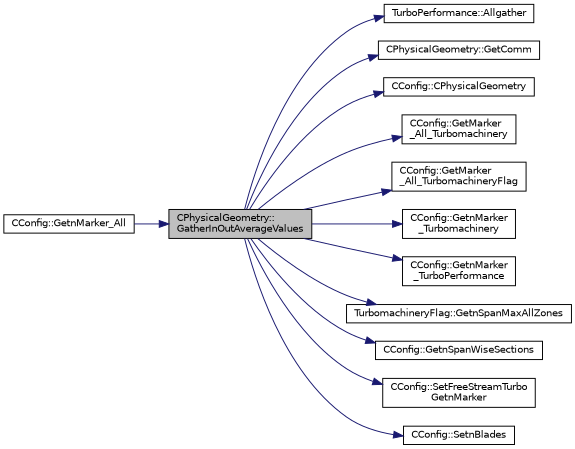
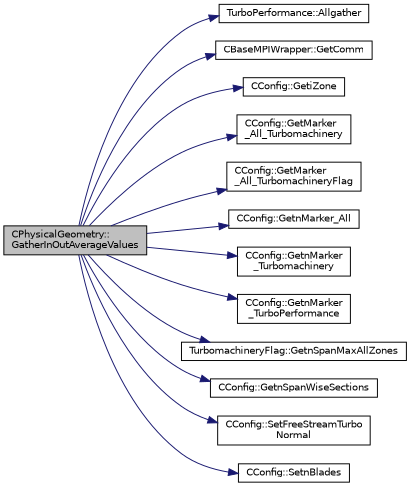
  digraph {
    rankdir=LR
    node [color=black fillcolor=white fontname=Helvetica fontsize=10 shape=record style=filled]
    edge [color=midnightblue fontname=Helvetica fontsize=10 labelfontname=Helvetica labelfontsize=10 style=solid]
    n1 [fillcolor=grey75 fontcolor=black height=0.2 label="CPhysicalGeometry::\lGatherInOutAverageValues" width=0.4]
    n2 [height=0.2 label="TurboPerformance::Allgather" width=0.4]
-   n3 [height=0.2 label="CPhysicalGeometry::GetComm" width=0.4]
-   n4 [height=0.2 label="CConfig::CPhysicalGeometry" width=0.4]
+   n3 [height=0.2 label="CBaseMPIWrapper::GetComm" width=0.4]
+   n4 [height=0.2 label="CConfig::GetiZone" width=0.4]
    n5 [height=0.2 label="CConfig::GetMarker\l_All_Turbomachinery" width=0.4]
    n6 [height=0.2 label="CConfig::GetMarker\l_All_TurbomachineryFlag" width=0.4]
    n7 [height=0.2 label="CConfig::GetnMarker_All" width=0.4]
    n8 [height=0.2 label="CConfig::GetnMarker\l_Turbomachinery" width=0.4]
    n9 [height=0.2 label="CConfig::GetnMarker\l_TurboPerformance" width=0.4]
    n10 [height=0.2 label="TurbomachineryFlag::GetnSpanMaxAllZones" width=0.4]
    n11 [height=0.2 label="CConfig::GetnSpanWiseSections" width=0.4]
-   n12 [height=0.2 label="CConfig::SetFreeStreamTurbo\lGetnMarker" width=0.4]
+   n12 [height=0.2 label="CConfig::SetFreeStreamTurbo\lNormal" width=0.4]
    n13 [height=0.2 label="CConfig::SetnBlades" width=0.4]
    n1 -> n2
    n1 -> n3
    n1 -> n4
    n1 -> n5
    n1 -> n6
-   n7 -> n1
+   n1 -> n7
    n1 -> n8
    n1 -> n9
    n1 -> n10
    n1 -> n11
    n1 -> n12
    n1 -> n13
  }
